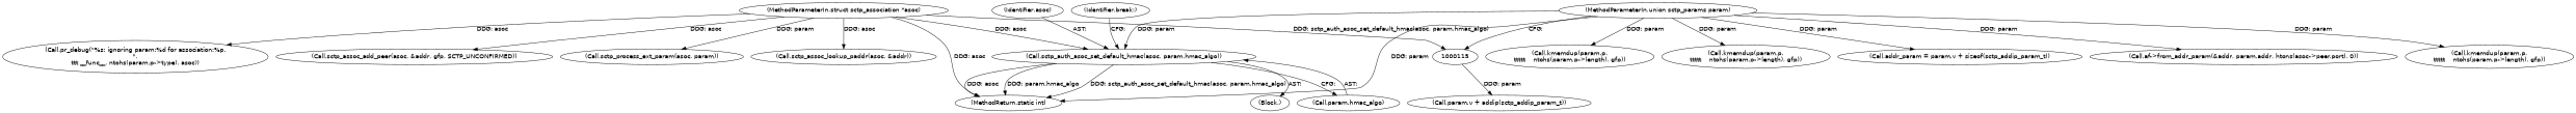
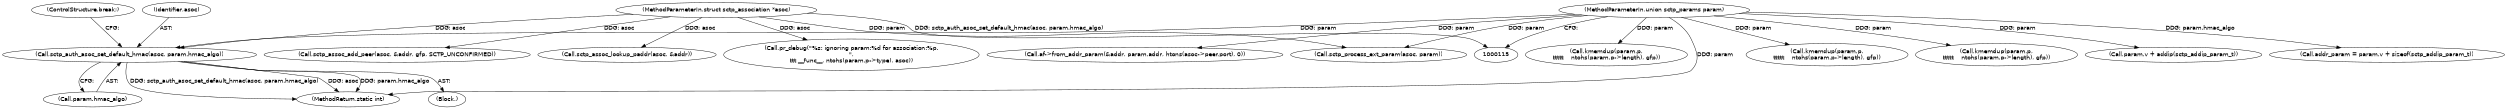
  digraph {
    fontname="DejaVu Sans"
    node [fontname="DejaVu Sans"]
    edge [fontname="DejaVu Sans"]
    n1 [label="(Call,sctp_auth_asoc_set_default_hmac(asoc, param.hmac_algo))"]
    n2 [label="(Block,)"]
    n3 [label="(Call,param.hmac_algo)"]
    n4 [label="(MethodReturn,static int)"]
    n5 [label="(MethodParameterIn,struct sctp_association *asoc)"]
    n6 [label="(Call,pr_debug(\"%s: ignoring param:%d for association:%p.\n\",\n\t\t\t __func__, ntohs(param.p->type), asoc))"]
    n7 [label="(Call,sctp_assoc_add_peer(asoc, &addr, gfp, SCTP_UNCONFIRMED))"]
    n8 [label="(Call,sctp_process_ext_param(asoc, param))"]
    n9 [label="(Call,sctp_assoc_lookup_paddr(asoc, &addr))"]
    1000115
    n11 [label="(MethodParameterIn,union sctp_params param)"]
    n12 [label="(Call,kmemdup(param.p,\n\t\t\t\t\t    ntohs(param.p->length), gfp))"]
    n13 [label="(Call,kmemdup(param.p,\n\t\t\t\t\t    ntohs(param.p->length), gfp))"]
    n14 [label="(Call,param.v + addip(sctp_addip_param_t))"]
    n15 [label="(Call,addr_param = param.v + sizeof(sctp_addip_param_t))"]
    n16 [label="(Call,af->from_addr_param(&addr, param.addr, htons(asoc->peer.port), 0))"]
    n17 [label="(Call,kmemdup(param.p,\n\t\t\t\t\t    ntohs(param.p->length), gfp))"]
-   n18 [label="(Identifier,break;)"]
+   n18 [label="(ControlStructure,break;)"]
    n19 [label="(Identifier,asoc)"]
    n1 -> n2 [label="AST: "]
    n1 -> n3 [label="CFG: "]
    n1 -> n4 [label="DDG: sctp_auth_asoc_set_default_hmac(asoc, param.hmac_algo)"]
    n1 -> n4 [label="DDG: asoc"]
    n1 -> n4 [label="DDG: param.hmac_algo"]
    n3 -> n1 [label="AST: "]
    n5 -> n1 [label="DDG: asoc"]
-   n5 -> n4 [label="DDG: asoc"]
    n5 -> n6 [label="DDG: asoc"]
    n5 -> n7 [label="DDG: asoc"]
    n5 -> n8 [label="DDG: param"]
    n5 -> n9 [label="DDG: asoc"]
    n5 -> 1000115 [label="DDG: sctp_auth_asoc_set_default_hmac(asoc, param.hmac_algo)"]
    n11 -> n1 [label="DDG: param"]
    n11 -> n4 [label="DDG: param"]
+   n11 -> n8 [label="DDG: param"]
    n11 -> 1000115 [label="CFG: "]
    n11 -> n12 [label="DDG: param"]
    n11 -> n13 [label="DDG: param"]
-   1000115 -> n14 [label="DDG: param"]
-   n11 -> n15 [label="DDG: param"]
+   n11 -> n14 [label="DDG: param"]
+   n11 -> n15 [label="DDG: param.hmac_algo"]
    n11 -> n16 [label="DDG: param"]
    n11 -> n17 [label="DDG: param"]
    n18 -> n1 [label="CFG: "]
    n19 -> n1 [label="AST: "]
  }
